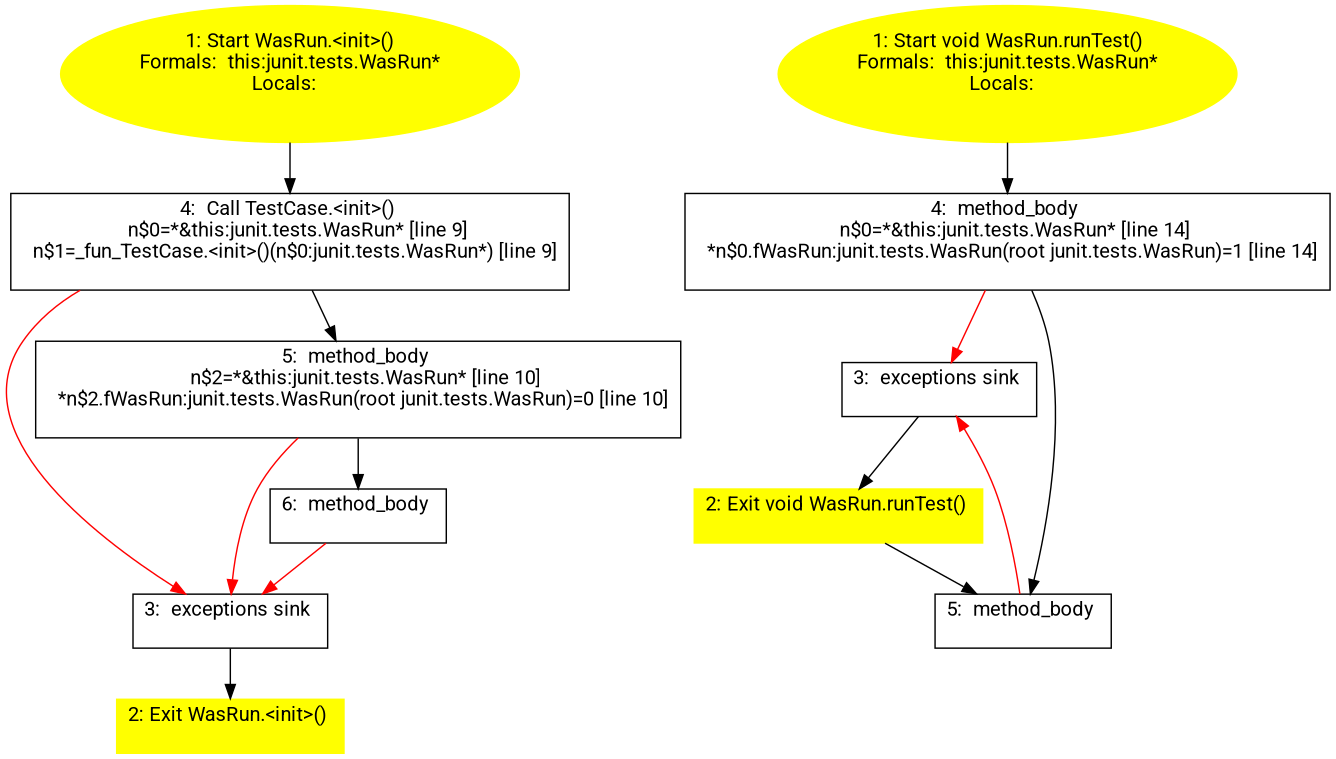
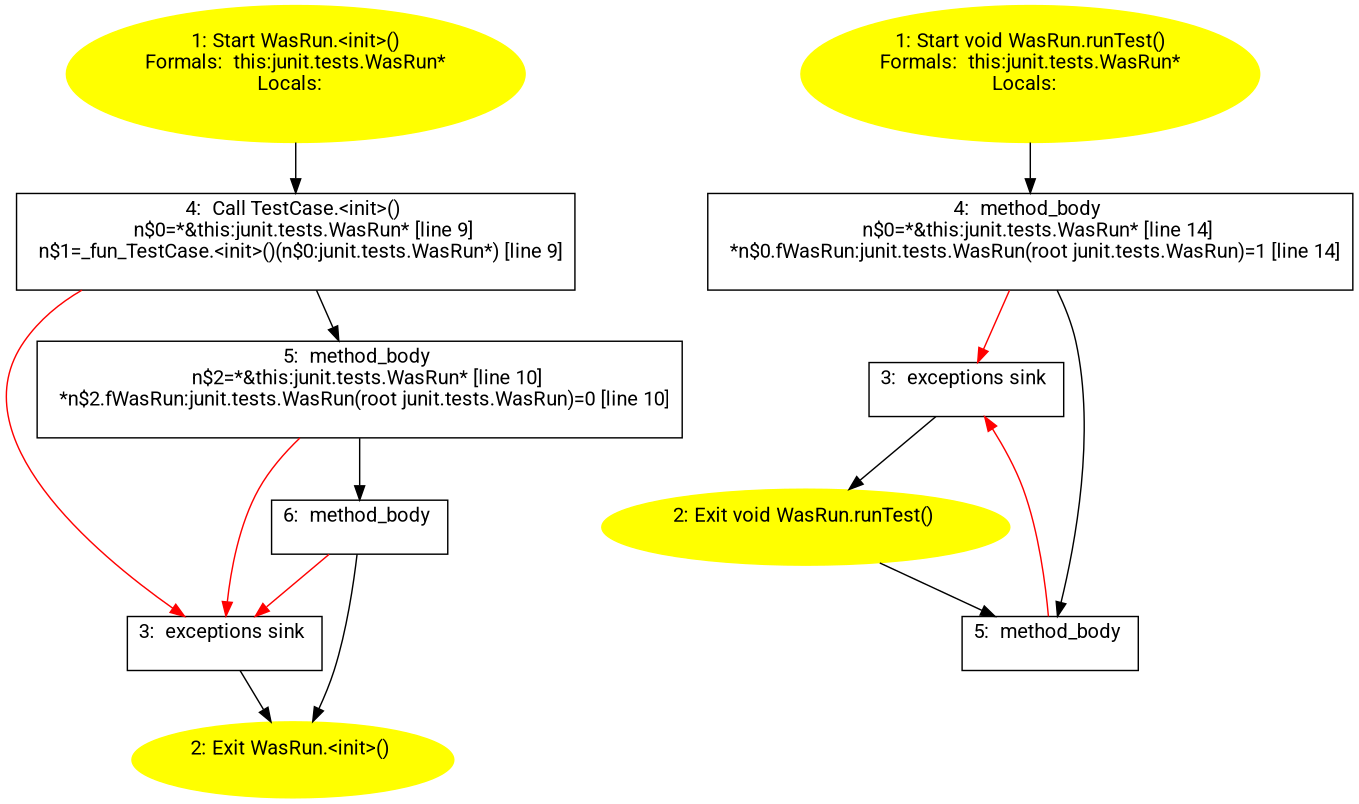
  digraph {
    fontname=Roboto
    node [fontname=Roboto shape=box]
    edge [fontname=Roboto]
    n1 [color=yellow label="1: Start WasRun.<init>()\nFormals:  this:junit.tests.WasRun*\nLocals:  \n  " style=filled shape=""]
    n2 [label="4:  Call TestCase.<init>() \n   n$0=*&this:junit.tests.WasRun* [line 9]\n  n$1=_fun_TestCase.<init>()(n$0:junit.tests.WasRun*) [line 9]\n "]
    n3 [label="3:  exceptions sink \n  "]
    n4 [label="5:  method_body \n   n$2=*&this:junit.tests.WasRun* [line 10]\n  *n$2.fWasRun:junit.tests.WasRun(root junit.tests.WasRun)=0 [line 10]\n "]
-   n5 [color=yellow label="2: Exit WasRun.<init>() \n  " style=filled]
+   n5 [color=yellow label="2: Exit WasRun.<init>() \n  " style=filled shape=""]
    n6 [label="6:  method_body \n  "]
    n7 [color=yellow label="1: Start void WasRun.runTest()\nFormals:  this:junit.tests.WasRun*\nLocals:  \n  " style=filled shape=""]
    n8 [label="4:  method_body \n   n$0=*&this:junit.tests.WasRun* [line 14]\n  *n$0.fWasRun:junit.tests.WasRun(root junit.tests.WasRun)=1 [line 14]\n "]
    n9 [label="3:  exceptions sink \n  "]
    n10 [label="5:  method_body \n  "]
-   n11 [color=yellow label="2: Exit void WasRun.runTest() \n  " style=filled]
+   n11 [color=yellow label="2: Exit void WasRun.runTest() \n  " style=filled shape=""]
    n1 -> n2
    n2 -> n3 [color=red]
    n2 -> n4
    n3 -> n5
    n4 -> n3 [color=red]
    n4 -> n6
    n6 -> n3 [color=red]
+   n6 -> n5
    n7 -> n8
    n8 -> n9 [color=red]
    n8 -> n10
    n9 -> n11
    n10 -> n9 [color=red]
    n11 -> n10
  }
